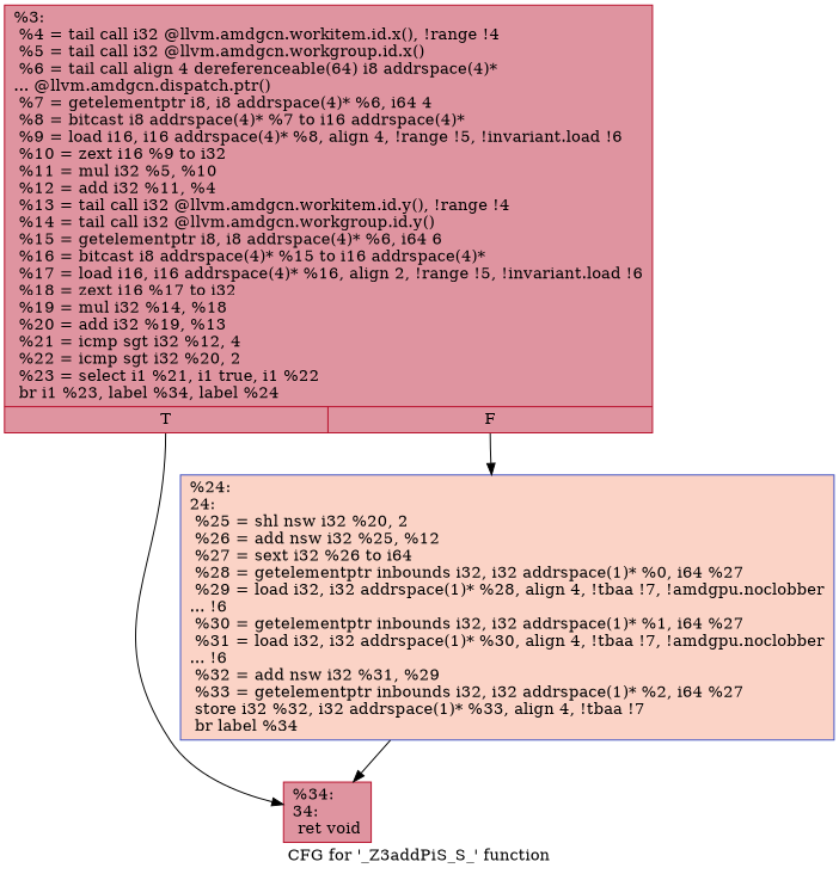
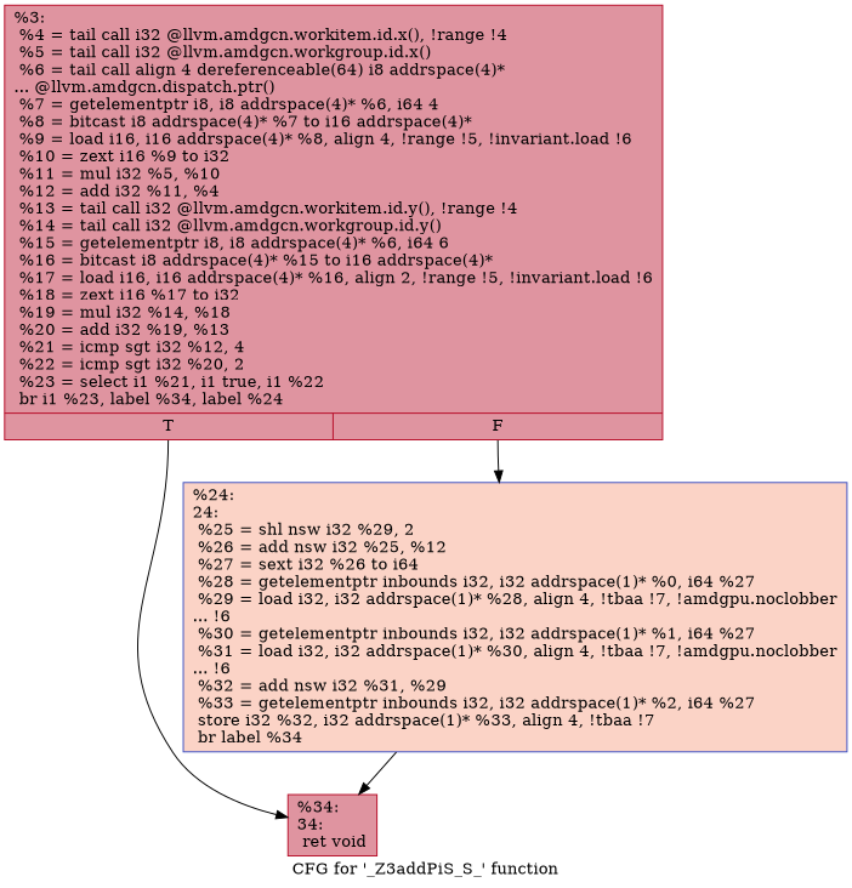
  digraph {
    label="CFG for '_Z3addPiS_S_' function"
    node [color="#b70d28ff" fillcolor="#b70d2870" shape=record style=filled]
    n1 [label="{%3:\l  %4 = tail call i32 @llvm.amdgcn.workitem.id.x(), !range !4\l  %5 = tail call i32 @llvm.amdgcn.workgroup.id.x()\l  %6 = tail call align 4 dereferenceable(64) i8 addrspace(4)*\l... @llvm.amdgcn.dispatch.ptr()\l  %7 = getelementptr i8, i8 addrspace(4)* %6, i64 4\l  %8 = bitcast i8 addrspace(4)* %7 to i16 addrspace(4)*\l  %9 = load i16, i16 addrspace(4)* %8, align 4, !range !5, !invariant.load !6\l  %10 = zext i16 %9 to i32\l  %11 = mul i32 %5, %10\l  %12 = add i32 %11, %4\l  %13 = tail call i32 @llvm.amdgcn.workitem.id.y(), !range !4\l  %14 = tail call i32 @llvm.amdgcn.workgroup.id.y()\l  %15 = getelementptr i8, i8 addrspace(4)* %6, i64 6\l  %16 = bitcast i8 addrspace(4)* %15 to i16 addrspace(4)*\l  %17 = load i16, i16 addrspace(4)* %16, align 2, !range !5, !invariant.load !6\l  %18 = zext i16 %17 to i32\l  %19 = mul i32 %14, %18\l  %20 = add i32 %19, %13\l  %21 = icmp sgt i32 %12, 4\l  %22 = icmp sgt i32 %20, 2\l  %23 = select i1 %21, i1 true, i1 %22\l  br i1 %23, label %34, label %24\l|{<s0>T|<s1>F}}"]
    n2 [label="{%34:\l34:                                               \l  ret void\l}"]
-   n3 [color="#3d50c3ff" fillcolor="#f59c7d70" label="{%24:\l24:                                               \l  %25 = shl nsw i32 %20, 2\l  %26 = add nsw i32 %25, %12\l  %27 = sext i32 %26 to i64\l  %28 = getelementptr inbounds i32, i32 addrspace(1)* %0, i64 %27\l  %29 = load i32, i32 addrspace(1)* %28, align 4, !tbaa !7, !amdgpu.noclobber\l... !6\l  %30 = getelementptr inbounds i32, i32 addrspace(1)* %1, i64 %27\l  %31 = load i32, i32 addrspace(1)* %30, align 4, !tbaa !7, !amdgpu.noclobber\l... !6\l  %32 = add nsw i32 %31, %29\l  %33 = getelementptr inbounds i32, i32 addrspace(1)* %2, i64 %27\l  store i32 %32, i32 addrspace(1)* %33, align 4, !tbaa !7\l  br label %34\l}"]
+   n3 [color="#3d50c3ff" fillcolor="#f59c7d70" label="{%24:\l24:                                               \l  %25 = shl nsw i32 %29, 2\l  %26 = add nsw i32 %25, %12\l  %27 = sext i32 %26 to i64\l  %28 = getelementptr inbounds i32, i32 addrspace(1)* %0, i64 %27\l  %29 = load i32, i32 addrspace(1)* %28, align 4, !tbaa !7, !amdgpu.noclobber\l... !6\l  %30 = getelementptr inbounds i32, i32 addrspace(1)* %1, i64 %27\l  %31 = load i32, i32 addrspace(1)* %30, align 4, !tbaa !7, !amdgpu.noclobber\l... !6\l  %32 = add nsw i32 %31, %29\l  %33 = getelementptr inbounds i32, i32 addrspace(1)* %2, i64 %27\l  store i32 %32, i32 addrspace(1)* %33, align 4, !tbaa !7\l  br label %34\l}"]
    n1 -> n2 [tailport=s0]
    n1 -> n3 [tailport=s1]
    n3 -> n2
  }
